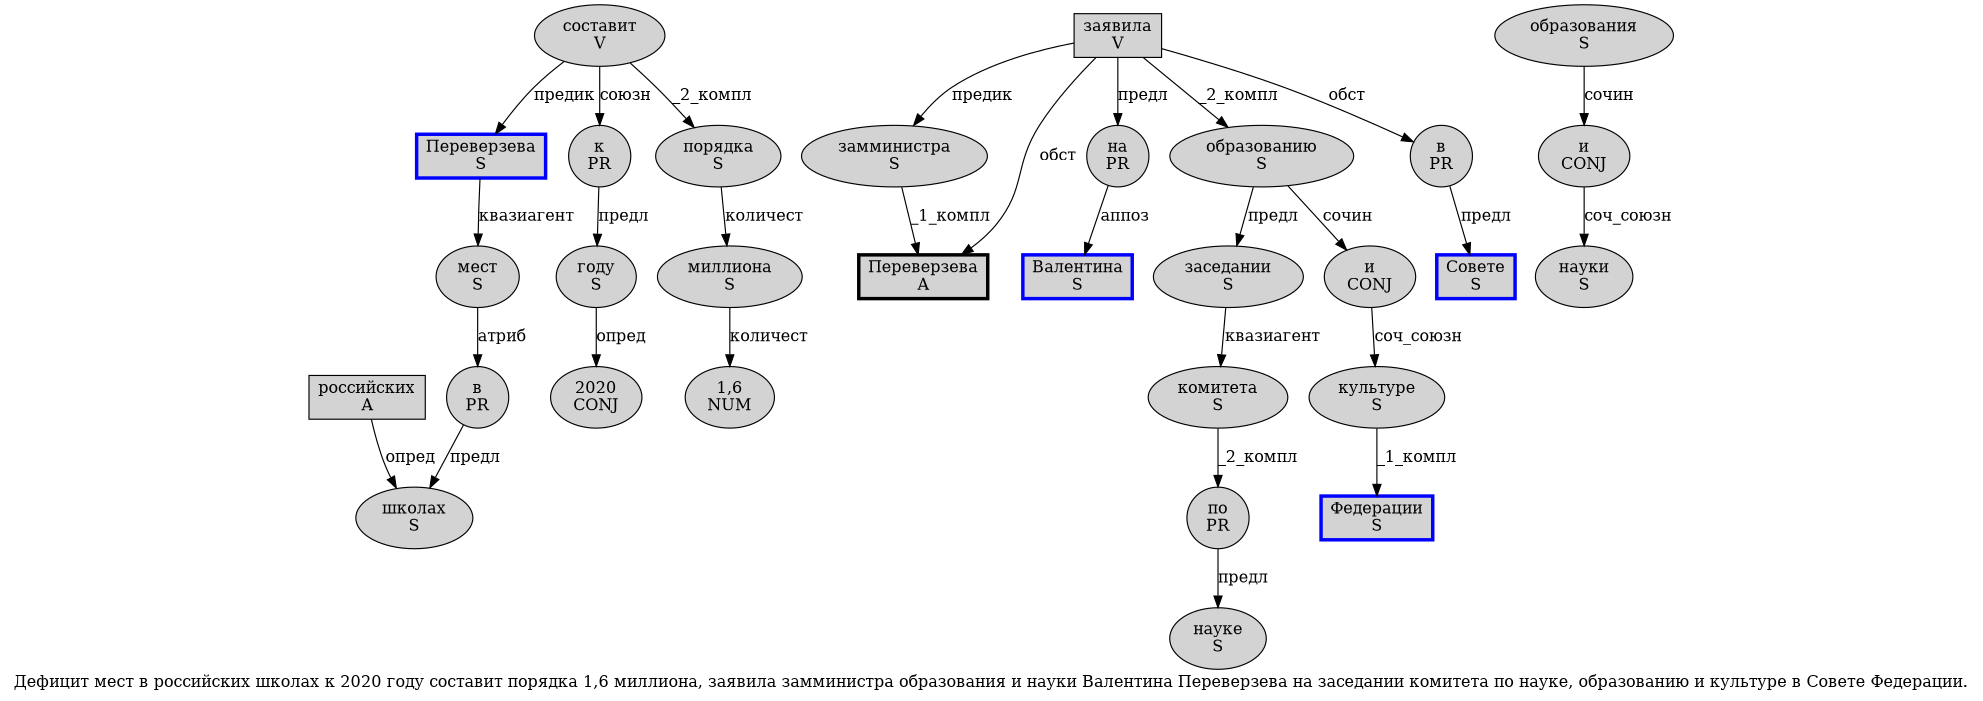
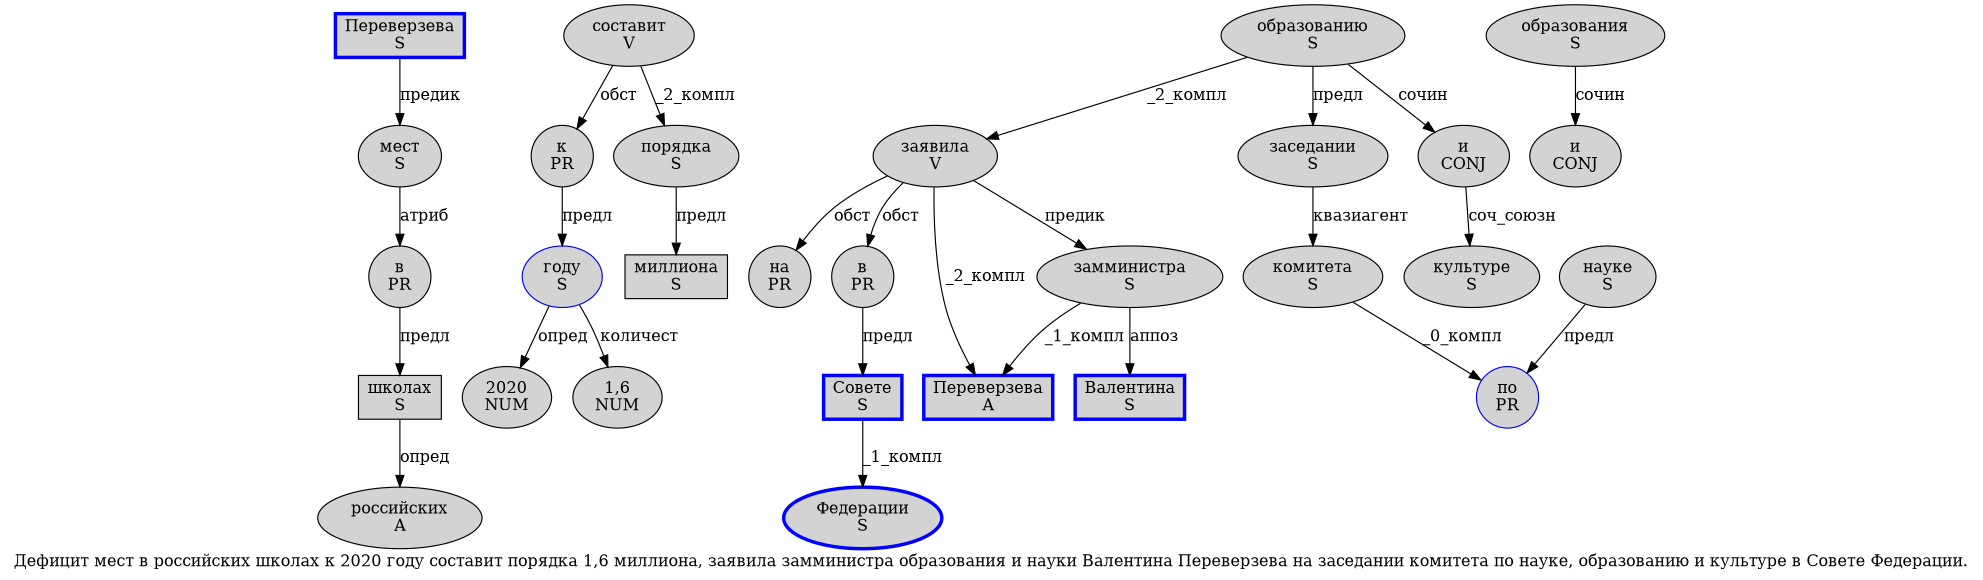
  digraph {
    label="Дефицит мест в российских школах к 2020 году составит порядка 1,6 миллиона, заявила замминистра образования и науки Валентина Переверзева на заседании комитета по науке, образованию и культуре в Совете Федерации."
    node [fillcolor=lightgray penwidth=1 shape=ellipse style=filled]
    n1 [color=blue label="Переверзева\nS" penwidth=3 shape=box]
    n2 [label="мест\nS"]
    n3 [label="в\nPR"]
-   n4 [label="школах\nS"]
-   n5 [label="российских\nA" shape=box]
+   n4 [label="школах\nS" shape=box]
+   n5 [label="российских\nA"]
    n6 [label="к\nPR"]
-   n7 [label="году\nS"]
-   n8 [label="2020\nCONJ"]
+   n7 [label="году\nS" color=blue]
+   n8 [label="2020\nNUM"]
    n9 [label="составит\nV"]
    n10 [label="порядка\nS"]
-   n11 [label="миллиона\nS"]
-   n12 [label="заявила\nV" shape=box]
+   n11 [label="миллиона\nS" shape=box]
+   n12 [label="заявила\nV"]
    n13 [label="замминистра\nS"]
-   n14 [color=black label="Переверзева\nA" penwidth=3 shape=box]
+   n14 [color=blue label="Переверзева\nA" penwidth=3 shape=box]
    n15 [label="на\nPR"]
    n16 [label="образованию\nS"]
    n17 [label="в\nPR"]
    n18 [label="1,6\nNUM"]
    n19 [color=blue label="Валентина\nS" penwidth=3 shape=box]
    n20 [label="заседании\nS"]
    n21 [label="и\nCONJ"]
    n22 [color=blue label="Совете\nS" penwidth=3 shape=box]
    n23 [label="образования\nS"]
    n24 [label="и\nCONJ"]
-   n25 [label="науки\nS"]
    n26 [label="комитета\nS"]
-   n27 [label="по\nPR"]
+   n27 [label="по\nPR" color=blue]
    n28 [label="науке\nS"]
    n29 [label="культуре\nS"]
-   n30 [color=blue label="Федерации\nS" penwidth=3 shape=box]
-   n1 -> n2 [label="квазиагент"]
+   n30 [color=blue label="Федерации\nS" penwidth=3]
+   n1 -> n2 [label="предик"]
    n2 -> n3 [label="атриб"]
    n3 -> n4 [label="предл"]
-   n5 -> n4 [label="опред"]
+   n4 -> n5 [label="опред"]
    n6 -> n7 [label="предл"]
    n7 -> n8 [label="опред"]
-   n9 -> n1 [label="предик"]
-   n9 -> n6 [label="союзн"]
+   n9 -> n6 [label="обст"]
    n9 -> n10 [label="_2_компл"]
-   n10 -> n11 [label="количест"]
-   n11 -> n18 [label="количест"]
+   n10 -> n11 [label="предл"]
+   n7 -> n18 [label="количест"]
    n12 -> n13 [label="предик"]
-   n12 -> n14 [label="обст"]
-   n12 -> n15 [label="предл"]
-   n12 -> n16 [label="_2_компл"]
+   n12 -> n14 [label="_2_компл"]
+   n12 -> n15 [label="обст"]
+   n16 -> n12 [label="_2_компл"]
    n12 -> n17 [label="обст"]
    n13 -> n14 [label="_1_компл"]
-   n15 -> n19 [label="аппоз"]
+   n13 -> n19 [label="аппоз"]
    n16 -> n20 [label="предл"]
    n16 -> n21 [label="сочин"]
    n17 -> n22 [label="предл"]
    n20 -> n26 [label="квазиагент"]
    n21 -> n29 [label="соч_союзн"]
-   n29 -> n30 [label="_1_компл"]
+   n22 -> n30 [label="_1_компл"]
    n23 -> n24 [label="сочин"]
-   n24 -> n25 [label="соч_союзн"]
-   n26 -> n27 [label="_2_компл"]
-   n27 -> n28 [label="предл"]
+   n26 -> n27 [label="_0_компл"]
+   n28 -> n27 [label="предл"]
  }
